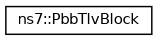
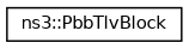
  digraph {
    rankdir=LR
-   n1 [color=black fillcolor=white fontname=Helvetica fontsize=10 height=0.2 label="ns7::PbbTlvBlock" shape=record style=filled width=0.4]
+   n1 [color=black fillcolor=white fontname=Helvetica fontsize=10 height=0.2 label="ns3::PbbTlvBlock" shape=record style=filled width=0.4]
  }
